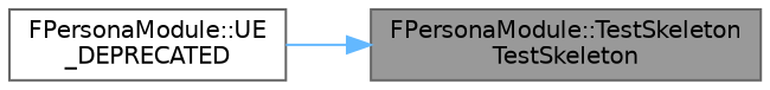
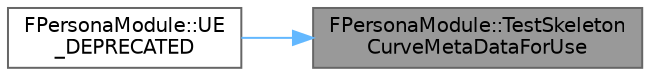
  digraph {
    rankdir=RL
    node [fontname=Helvetica fontsize=10 shape=box style=filled]
-   n1 [color=gray40 fillcolor=grey60 fontcolor=black height=0.2 label="FPersonaModule::TestSkeleton\lTestSkeleton" width=0.4]
+   n1 [color=gray40 fillcolor=grey60 fontcolor=black height=0.2 label="FPersonaModule::TestSkeleton\lCurveMetaDataForUse" width=0.4]
    n2 [color=grey40 fillcolor=white height=0.2 label="FPersonaModule::UE\l_DEPRECATED" width=0.4]
    n1 -> n2 [color=steelblue1 dir=back fontname=Helvetica fontsize=10 labelfontname=Helvetica labelfontsize=10 style=solid]
  }
